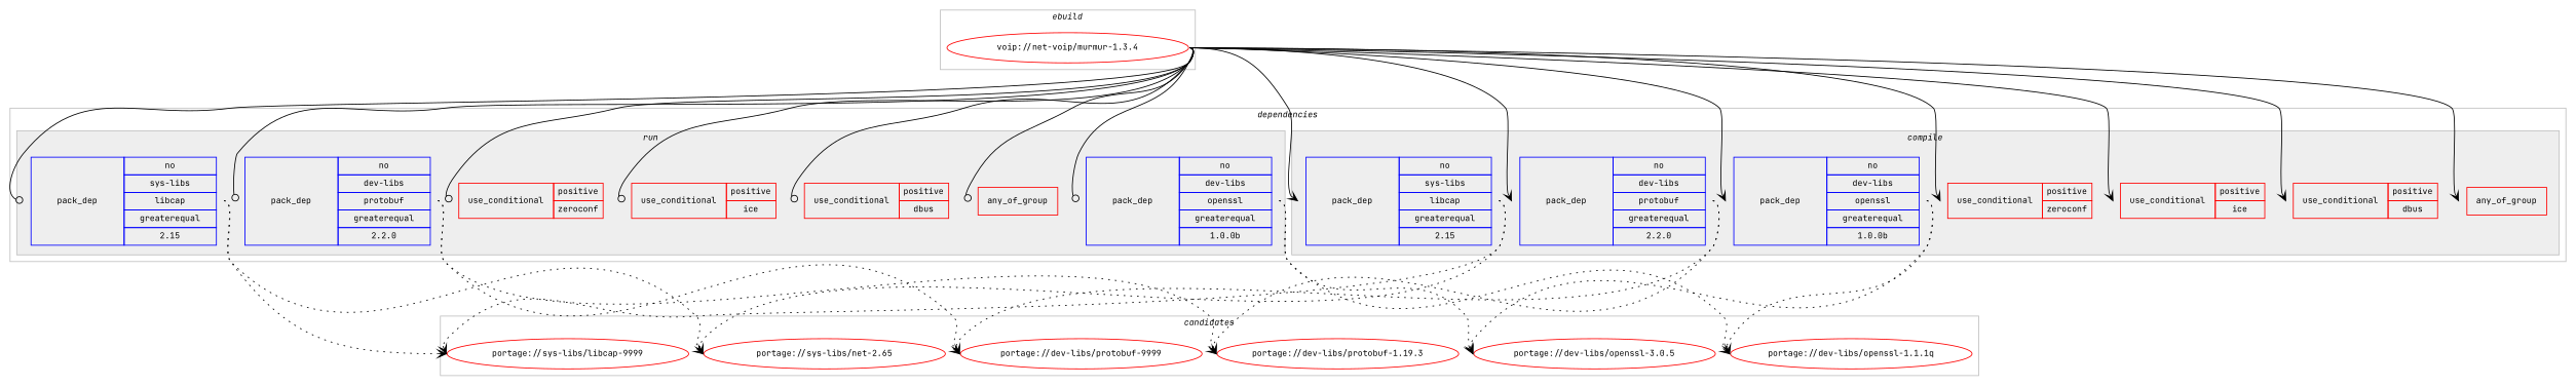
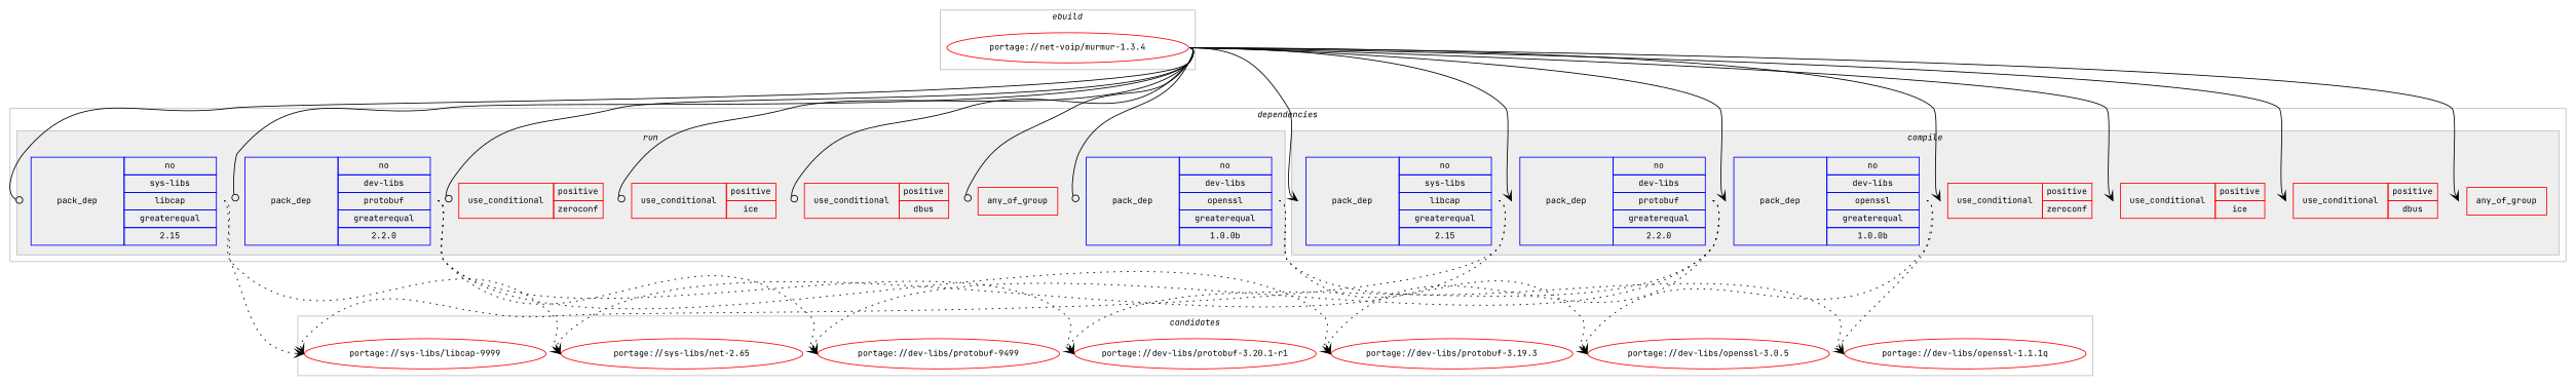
  digraph {
    compound=true
    concentrate=true
    fontname="JetBrains Mono"
    fontsize=10
    newrank=true
    rankdir=TB
    ranksep=1.5
    node [color=red fontname="JetBrains Mono" fontsize=10 shape=none]
    edge [arrowhead=vee fontname="JetBrains Mono" headport=w style=solid tailport=e weight=20]
-   n1 [label="voip://net-voip/murmur-1.3.4" width=4 shape=""]
+   n1 [label="portage://net-voip/murmur-1.3.4" width=4 shape=""]
    n2 [label=<<TABLE BORDER="0" CELLBORDER="1" CELLSPACING="0" CELLPADDING="4"><TR><TD CELLPADDING="10">any_of_group</TD></TR></TABLE>>]
    n3 [label=<<TABLE BORDER="0" CELLBORDER="1" CELLSPACING="0" CELLPADDING="4"><TR><TD ROWSPAN="3" CELLPADDING="10">use_conditional</TD></TR><TR><TD>positive</TD></TR><TR><TD>dbus</TD></TR></TABLE>>]
    n4 [label=<<TABLE BORDER="0" CELLBORDER="1" CELLSPACING="0" CELLPADDING="4"><TR><TD ROWSPAN="3" CELLPADDING="10">use_conditional</TD></TR><TR><TD>positive</TD></TR><TR><TD>ice</TD></TR></TABLE>>]
    n5 [label=<<TABLE BORDER="0" CELLBORDER="1" CELLSPACING="0" CELLPADDING="4"><TR><TD ROWSPAN="3" CELLPADDING="10">use_conditional</TD></TR><TR><TD>positive</TD></TR><TR><TD>zeroconf</TD></TR></TABLE>>]
    n6 [color=blue label=<<TABLE BORDER="0" CELLBORDER="1" CELLSPACING="0" CELLPADDING="4" WIDTH="220"><TR><TD ROWSPAN="6" CELLPADDING="30">pack_dep</TD></TR><TR><TD WIDTH="110">no</TD></TR><TR><TD>dev-libs</TD></TR><TR><TD>openssl</TD></TR><TR><TD>greaterequal</TD></TR><TR><TD>1.0.0b</TD></TR></TABLE>>]
    n7 [color=blue label=<<TABLE BORDER="0" CELLBORDER="1" CELLSPACING="0" CELLPADDING="4" WIDTH="220"><TR><TD ROWSPAN="6" CELLPADDING="30">pack_dep</TD></TR><TR><TD WIDTH="110">no</TD></TR><TR><TD>dev-libs</TD></TR><TR><TD>protobuf</TD></TR><TR><TD>greaterequal</TD></TR><TR><TD>2.2.0</TD></TR></TABLE>>]
    n8 [color=blue label=<<TABLE BORDER="0" CELLBORDER="1" CELLSPACING="0" CELLPADDING="4" WIDTH="220"><TR><TD ROWSPAN="6" CELLPADDING="30">pack_dep</TD></TR><TR><TD WIDTH="110">no</TD></TR><TR><TD>sys-libs</TD></TR><TR><TD>libcap</TD></TR><TR><TD>greaterequal</TD></TR><TR><TD>2.15</TD></TR></TABLE>>]
    n9 [color=blue label=<<TABLE BORDER="0" CELLBORDER="1" CELLSPACING="0" CELLPADDING="4" WIDTH="220"><TR><TD ROWSPAN="6" CELLPADDING="30">pack_dep</TD></TR><TR><TD WIDTH="110">no</TD></TR><TR><TD>dev-libs</TD></TR><TR><TD>openssl</TD></TR><TR><TD>greaterequal</TD></TR><TR><TD>1.0.0b</TD></TR></TABLE>>]
    n10 [label=<<TABLE BORDER="0" CELLBORDER="1" CELLSPACING="0" CELLPADDING="4"><TR><TD CELLPADDING="10">any_of_group</TD></TR></TABLE>>]
    n11 [label=<<TABLE BORDER="0" CELLBORDER="1" CELLSPACING="0" CELLPADDING="4"><TR><TD ROWSPAN="3" CELLPADDING="10">use_conditional</TD></TR><TR><TD>positive</TD></TR><TR><TD>dbus</TD></TR></TABLE>>]
    n12 [label=<<TABLE BORDER="0" CELLBORDER="1" CELLSPACING="0" CELLPADDING="4"><TR><TD ROWSPAN="3" CELLPADDING="10">use_conditional</TD></TR><TR><TD>positive</TD></TR><TR><TD>ice</TD></TR></TABLE>>]
    n13 [label=<<TABLE BORDER="0" CELLBORDER="1" CELLSPACING="0" CELLPADDING="4"><TR><TD ROWSPAN="3" CELLPADDING="10">use_conditional</TD></TR><TR><TD>positive</TD></TR><TR><TD>zeroconf</TD></TR></TABLE>>]
    n14 [color=blue label=<<TABLE BORDER="0" CELLBORDER="1" CELLSPACING="0" CELLPADDING="4" WIDTH="220"><TR><TD ROWSPAN="6" CELLPADDING="30">pack_dep</TD></TR><TR><TD WIDTH="110">no</TD></TR><TR><TD>dev-libs</TD></TR><TR><TD>protobuf</TD></TR><TR><TD>greaterequal</TD></TR><TR><TD>2.2.0</TD></TR></TABLE>>]
    n15 [color=blue label=<<TABLE BORDER="0" CELLBORDER="1" CELLSPACING="0" CELLPADDING="4" WIDTH="220"><TR><TD ROWSPAN="6" CELLPADDING="30">pack_dep</TD></TR><TR><TD WIDTH="110">no</TD></TR><TR><TD>sys-libs</TD></TR><TR><TD>libcap</TD></TR><TR><TD>greaterequal</TD></TR><TR><TD>2.15</TD></TR></TABLE>>]
    n16 [label="portage://dev-libs/openssl-1.1.1q" width=4 shape=""]
    n17 [label="portage://dev-libs/openssl-3.0.5" width=4 shape=""]
-   n18 [label="portage://dev-libs/protobuf-1.19.3" width=4 shape=""]
-   n20 [label="portage://dev-libs/protobuf-9999" width=4 shape=""]
+   n18 [label="portage://dev-libs/protobuf-3.19.3" width=4 shape=""]
+   n19 [label="portage://dev-libs/protobuf-3.20.1-r1" width=4 shape=""]
+   n20 [label="portage://dev-libs/protobuf-9499" width=4 shape=""]
    n21 [label="portage://sys-libs/net-2.65" width=4 shape=""]
    n22 [label="portage://sys-libs/libcap-9999" width=4 shape=""]
    subgraph cluster_1 {
      color=gray
      label=<<i>ebuild</i>>
      rank=same
      n1
    }
    subgraph cluster_2 {
      color=gray
      label=<<i>dependencies</i>>
      subgraph cluster_3 {
        color=gray
        fillcolor="#eeeeee"
        label=<<i>compile</i>>
        style=filled
        subgraph sub_4 {
          color=gray
          fillcolor="#eeeeee"
          label=<<i>compile</i>>
          style=filled
          n2
        }
        subgraph sub_5 {
          color=gray
          fillcolor="#eeeeee"
          label=<<i>compile</i>>
          style=filled
          n3
        }
        subgraph sub_6 {
          color=gray
          fillcolor="#eeeeee"
          label=<<i>compile</i>>
          style=filled
          n4
        }
        subgraph sub_7 {
          color=gray
          fillcolor="#eeeeee"
          label=<<i>compile</i>>
          style=filled
          n5
        }
        subgraph sub_8 {
          color=gray
          fillcolor="#eeeeee"
          label=<<i>compile</i>>
          style=filled
          n6
        }
        subgraph sub_9 {
          color=gray
          fillcolor="#eeeeee"
          label=<<i>compile</i>>
          style=filled
          n7
        }
        subgraph sub_10 {
          color=gray
          fillcolor="#eeeeee"
          label=<<i>compile</i>>
          style=filled
          n8
        }
      }
      subgraph cluster_11 {
        color=gray
        fillcolor="#eeeeee"
        label=<<i>compile and run</i>>
        style=filled
      }
      subgraph cluster_12 {
        color=gray
        fillcolor="#eeeeee"
        label=<<i>run</i>>
        style=filled
        subgraph sub_13 {
          color=gray
          fillcolor="#eeeeee"
          label=<<i>run</i>>
          style=filled
          n9
        }
        subgraph sub_14 {
          color=gray
          fillcolor="#eeeeee"
          label=<<i>run</i>>
          style=filled
          n10
        }
        subgraph sub_15 {
          color=gray
          fillcolor="#eeeeee"
          label=<<i>run</i>>
          style=filled
          n11
        }
        subgraph sub_16 {
          color=gray
          fillcolor="#eeeeee"
          label=<<i>run</i>>
          style=filled
          n12
        }
        subgraph sub_17 {
          color=gray
          fillcolor="#eeeeee"
          label=<<i>run</i>>
          style=filled
          n13
        }
        subgraph sub_18 {
          color=gray
          fillcolor="#eeeeee"
          label=<<i>run</i>>
          style=filled
          n14
        }
        subgraph sub_19 {
          color=gray
          fillcolor="#eeeeee"
          label=<<i>run</i>>
          style=filled
          n15
        }
      }
    }
    subgraph cluster_20 {
      color=gray
      label=<<i>candidates</i>>
      rank=same
      subgraph sub_21 {
        color=black
        label=<<i>candidates</i>>
        nodesep=1
        rank=same
        n16
        n17
      }
      subgraph sub_22 {
        color=black
        label=<<i>candidates</i>>
        nodesep=1
        rank=same
        n18
+       n19
        n20
      }
      subgraph sub_23 {
        color=black
        label=<<i>candidates</i>>
        nodesep=1
        rank=same
        n21
        n22
      }
      subgraph sub_24 {
        color=black
        label=<<i>candidates</i>>
        nodesep=1
        rank=same
        n16
        n17
      }
      subgraph sub_25 {
        color=black
        label=<<i>candidates</i>>
        nodesep=1
        rank=same
        n18
+       n19
        n20
      }
      subgraph sub_26 {
        color=black
        label=<<i>candidates</i>>
        nodesep=1
        rank=same
        n21
        n22
      }
    }
    n1 -> n2
    n1 -> n3
    n1 -> n4
    n1 -> n5
    n1 -> n6
    n1 -> n7
    n1 -> n8
    n1 -> n9 [arrowhead=odot]
    n1 -> n10 [arrowhead=odot]
    n1 -> n11 [arrowhead=odot]
    n1 -> n12 [arrowhead=odot]
    n1 -> n13 [arrowhead=odot]
    n1 -> n14 [arrowhead=odot]
    n1 -> n15 [arrowhead=odot]
    n6 -> n16 [style=dotted weight=100]
    n6 -> n17 [style=dotted weight=100]
    n7 -> n18 [style=dotted weight=100]
+   n7 -> n19 [style=dotted weight=100]
    n7 -> n20 [style=dotted weight=100]
    n8 -> n21 [style=dotted weight=100]
    n8 -> n22 [style=dotted weight=100]
    n9 -> n16 [style=dotted weight=100]
    n9 -> n17 [style=dotted weight=100]
    n14 -> n18 [style=dotted weight=100]
+   n14 -> n19 [style=dotted weight=100]
    n14 -> n20 [style=dotted weight=100]
    n15 -> n21 [style=dotted weight=100]
    n15 -> n22 [style=dotted weight=100]
  }
